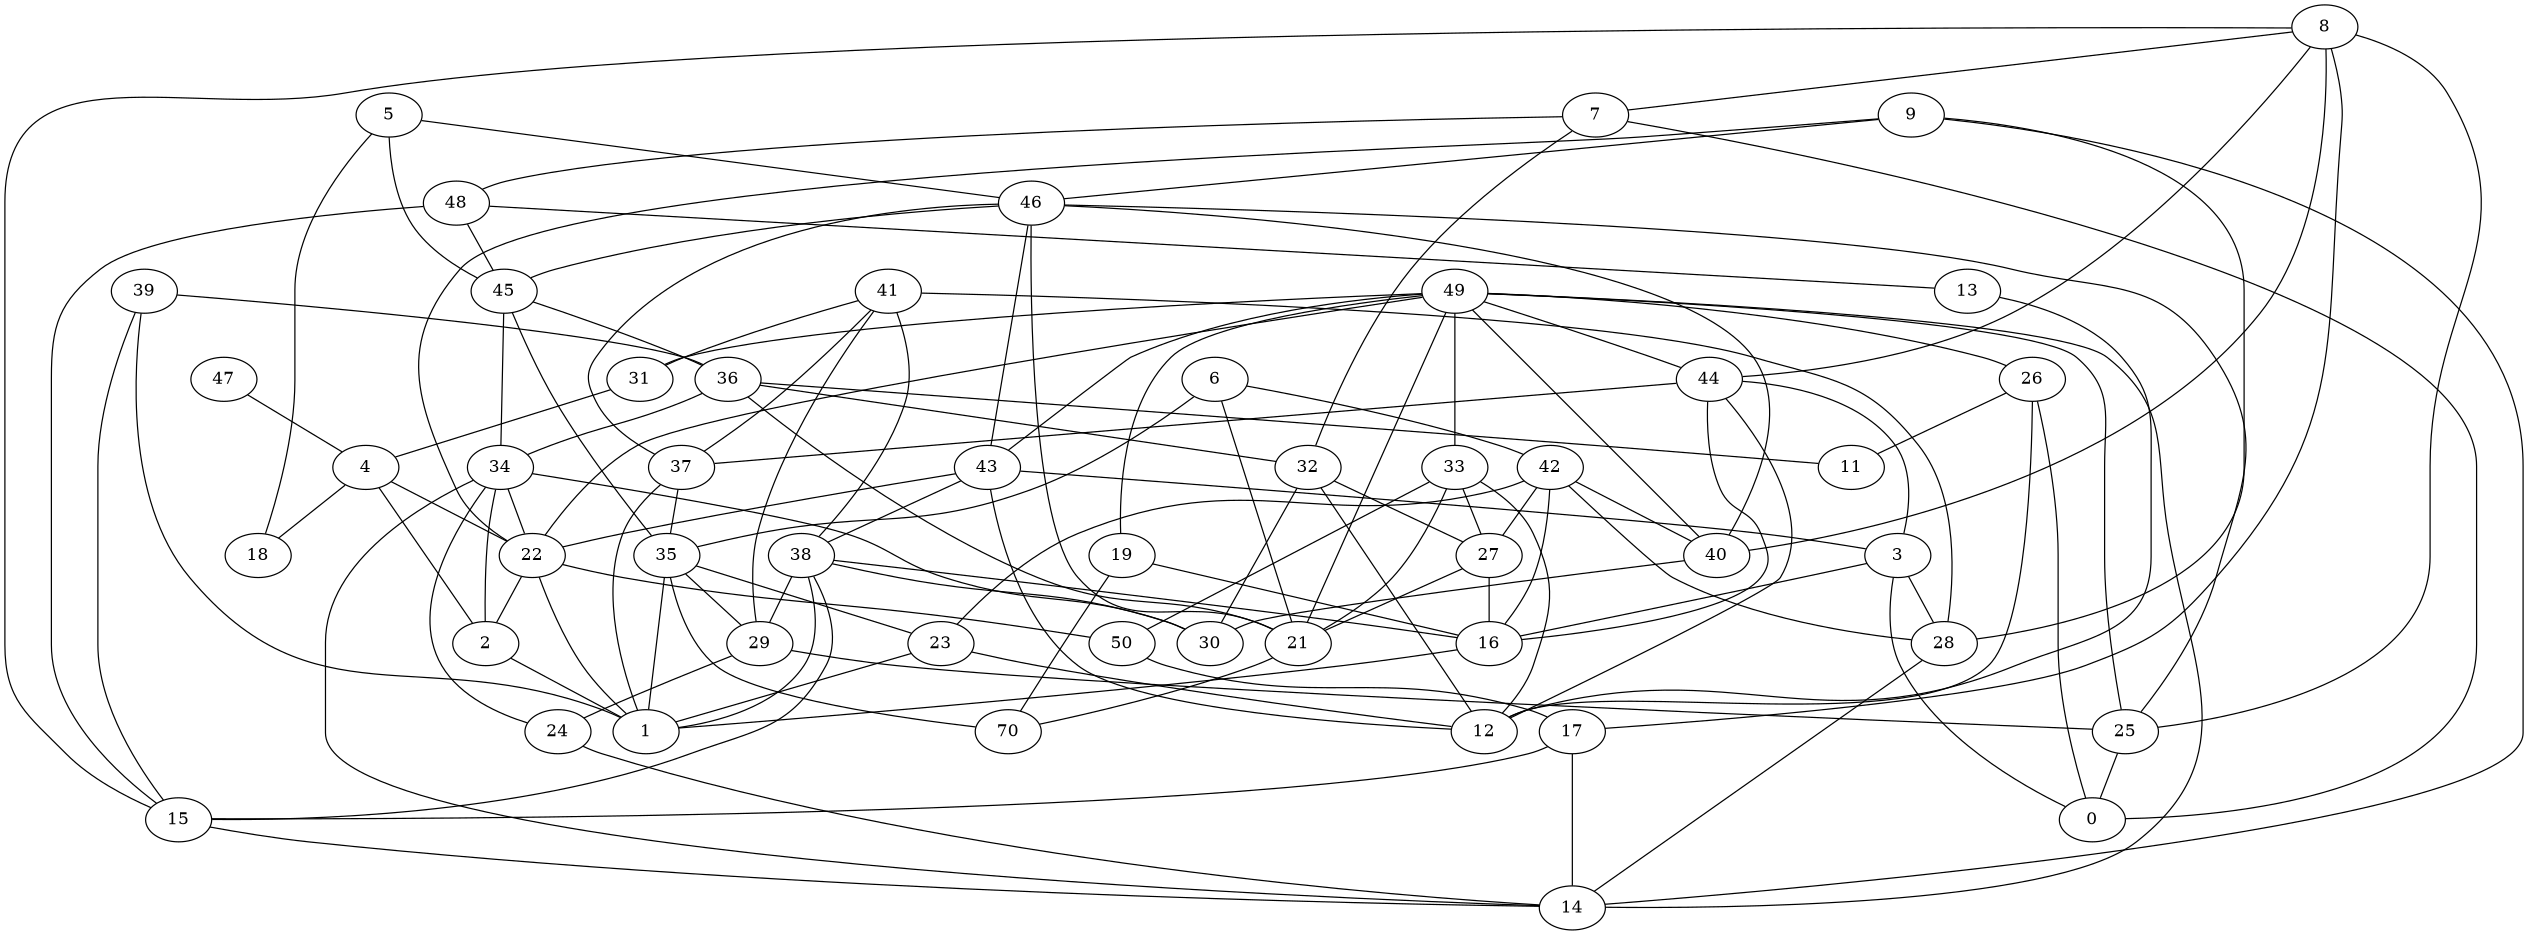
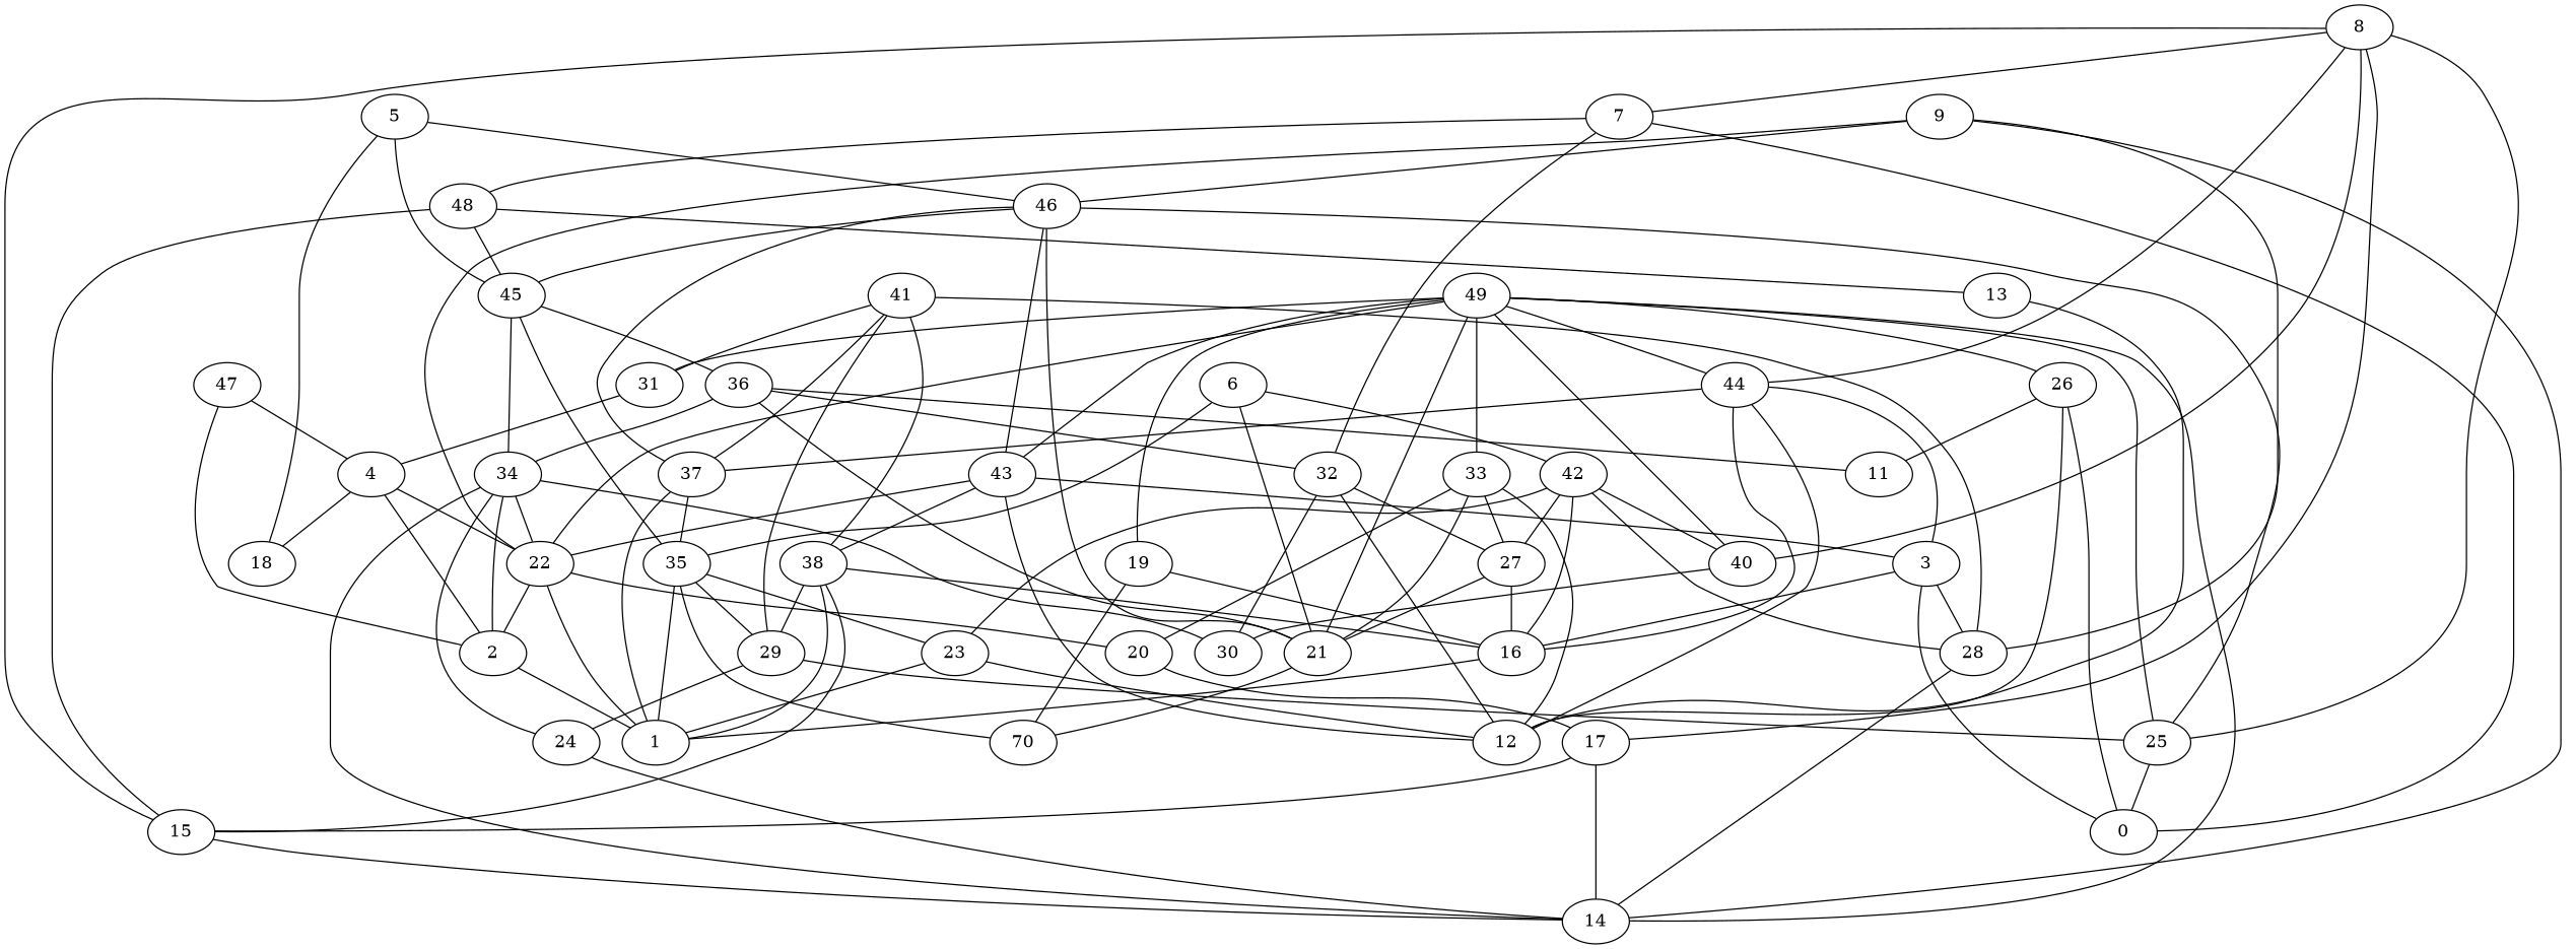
  digraph {
    edge [color=black dir=none]
    13
    12
    47
    4
    2
    22
    18
    31
    1
-   20 [label=50]
-   39
+   20
    15
    36
    17
    14
    40
    30
    8
    7
    25
    44
    33
    27
    21
    16
    48
    45
    37
    35
    29
    n31 [label=70]
    23
    26
    11
    0
    32
    24
    9
    28
    46
    43
    5
    38
    3
    41
    19
    34
    42
    49
    6
    subgraph sub_1 {
      13
      12
      47
      4
      2
      22
      18
      31
      1
      20
-     39
      15
      36
      17
      14
      40
      30
      8
      7
      25
      44
      33
      27
      21
      16
      48
      45
      37
      35
      29
      n31
      23
      26
      11
      0
      32
      24
      9
      28
      46
      43
      5
      38
      3
      41
      19
      34
      42
      49
      6
    }
    13 -> 12
    47 -> 4
+   47 -> 2
    4 -> 2
    4 -> 22
    4 -> 18
    2 -> 1
    22 -> 2
    22 -> 1
    22 -> 20
    31 -> 4
    20 -> 17
-   39 -> 1
-   39 -> 15
-   39 -> 36
    15 -> 14
    36 -> 21
    36 -> 11
    36 -> 32
    36 -> 34
    17 -> 15
    17 -> 14
    40 -> 30
    8 -> 15
    8 -> 17
    8 -> 40
    8 -> 7
    8 -> 25
    8 -> 44
    7 -> 48
    7 -> 0
    7 -> 32
    25 -> 0
    44 -> 12
    44 -> 16
    44 -> 37
    44 -> 3
    33 -> 12
    33 -> 20
    33 -> 27
    33 -> 21
    27 -> 21
    27 -> 16
    21 -> n31
    16 -> 1
    48 -> 13
    48 -> 15
    48 -> 45
    45 -> 36
    45 -> 35
    45 -> 34
    37 -> 1
    37 -> 35
    35 -> 1
    35 -> 29
    35 -> n31
    35 -> 23
    29 -> 25
    29 -> 24
    23 -> 12
    23 -> 1
    26 -> 12
    26 -> 11
    26 -> 0
    32 -> 12
    32 -> 30
    32 -> 27
    24 -> 14
    9 -> 22
    9 -> 14
    9 -> 28
    9 -> 46
    28 -> 14
-   46 -> 40
    46 -> 25
    46 -> 21
    46 -> 45
    46 -> 37
    46 -> 43
    43 -> 12
    43 -> 22
    43 -> 38
    43 -> 3
    5 -> 18
    5 -> 45
    5 -> 46
    38 -> 1
    38 -> 15
-   38 -> 30
    38 -> 16
    38 -> 29
    3 -> 16
    3 -> 0
    3 -> 28
    41 -> 31
    41 -> 37
    41 -> 29
    41 -> 28
    41 -> 38
    19 -> 16
    19 -> n31
    34 -> 2
    34 -> 22
    34 -> 14
    34 -> 30
    34 -> 24
    42 -> 40
    42 -> 27
    42 -> 16
    42 -> 23
    42 -> 28
    49 -> 22
    49 -> 31
    49 -> 14
    49 -> 40
    49 -> 25
    49 -> 44
    49 -> 33
    49 -> 21
    49 -> 26
    49 -> 43
    49 -> 19
    6 -> 21
    6 -> 35
    6 -> 42
  }
